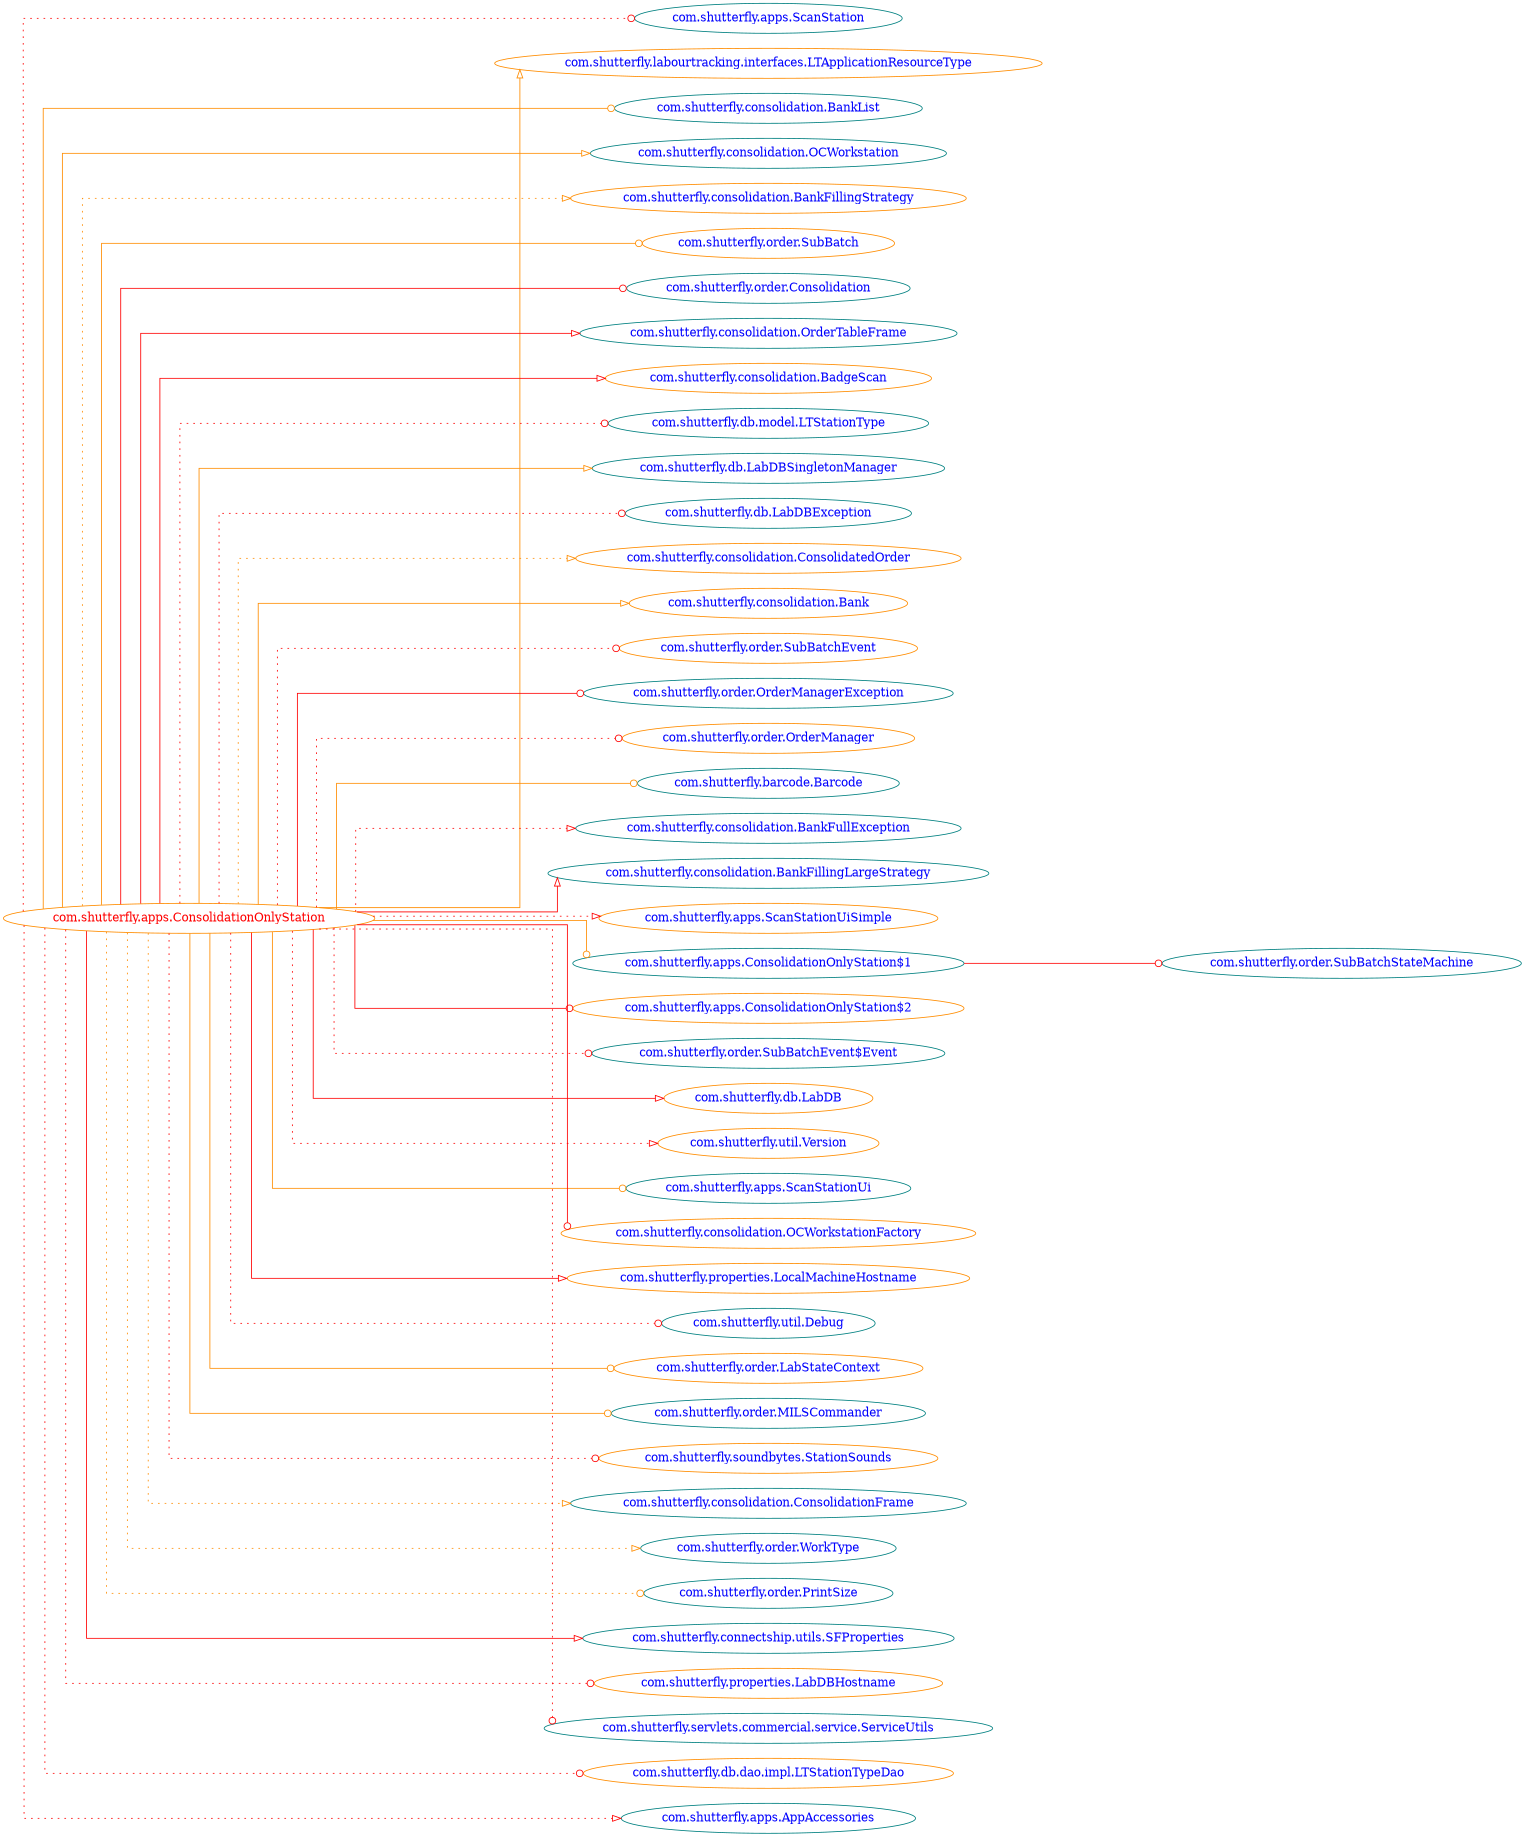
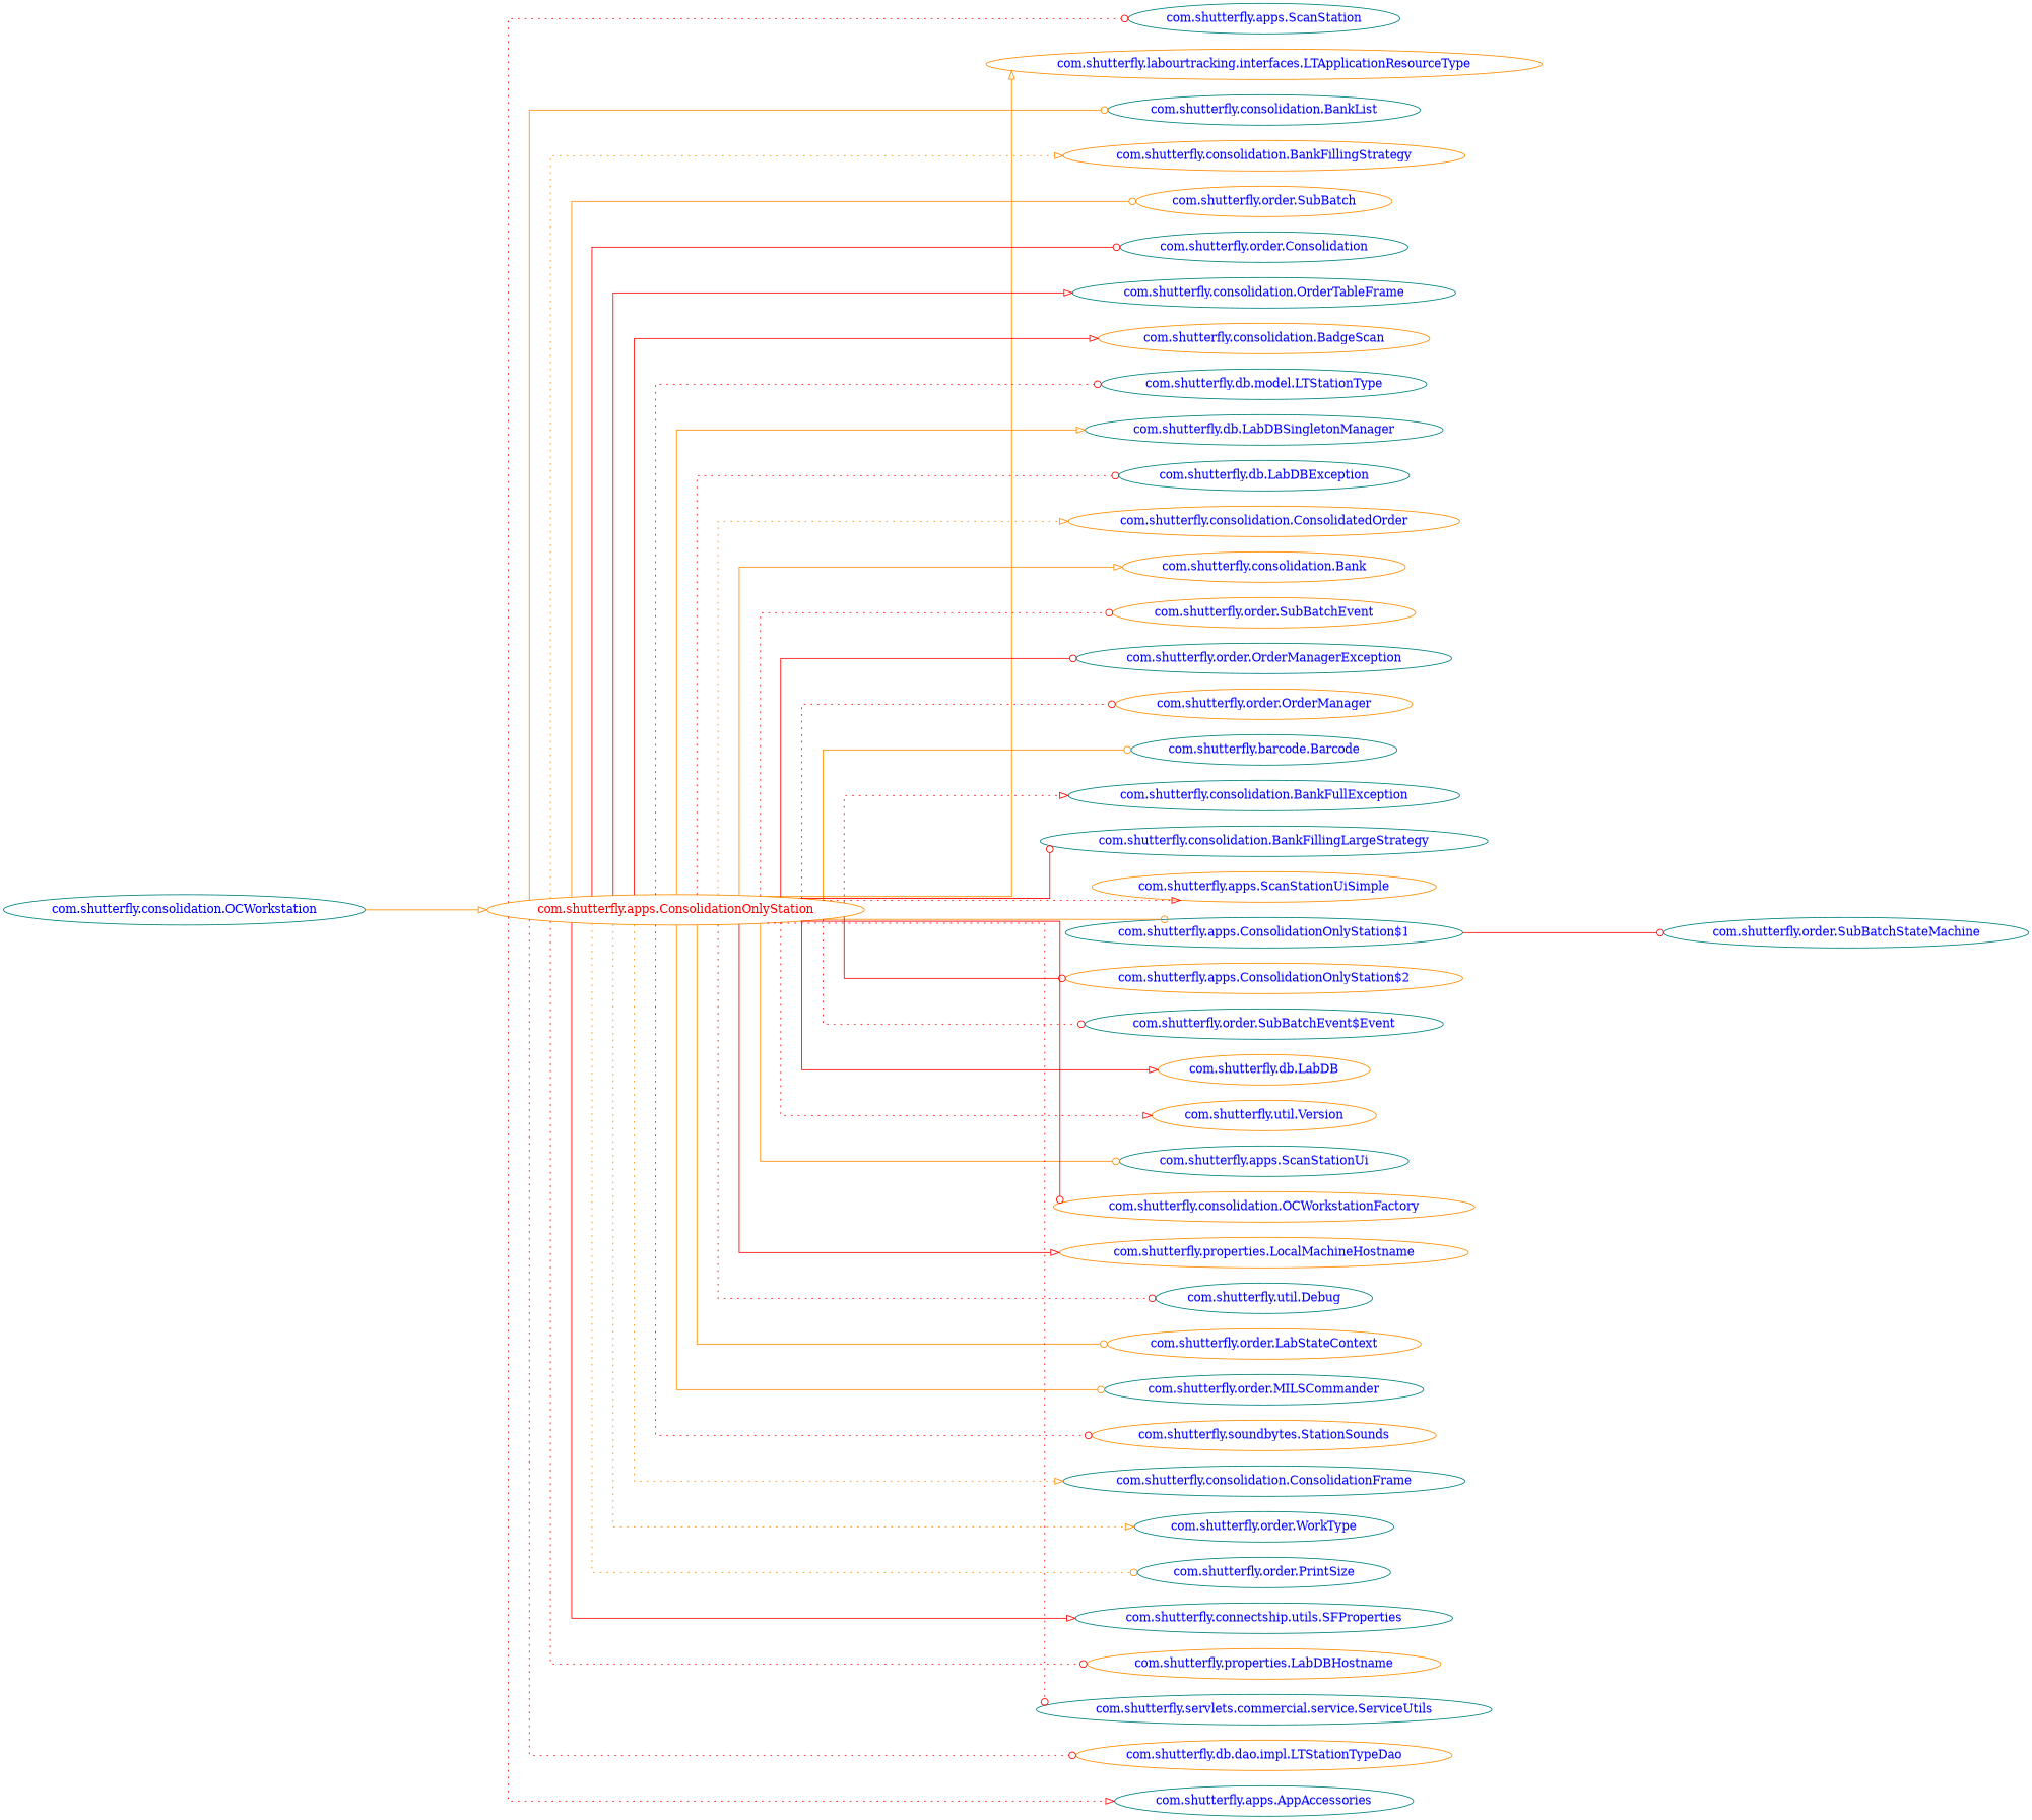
  digraph {
    concentrate=true
    rankdir=LR
    ranksep=2.0
    splines=ortho
    node [color=teal fontcolor=blue]
    edge [arrowhead=odot color=red style=solid]
    "com.shutterfly.apps.ConsolidationOnlyStation" [color=darkorange fontcolor=red]
    "com.shutterfly.apps.ScanStation"
    "com.shutterfly.labourtracking.interfaces.LTApplicationResourceType" [color=darkorange]
    "com.shutterfly.consolidation.BankList"
    "com.shutterfly.consolidation.OCWorkstation"
    "com.shutterfly.consolidation.BankFillingStrategy" [color=darkorange]
    "com.shutterfly.order.SubBatch" [color=darkorange]
    "com.shutterfly.order.Consolidation"
    "com.shutterfly.consolidation.OrderTableFrame"
    "com.shutterfly.consolidation.BadgeScan" [color=darkorange]
    "com.shutterfly.db.model.LTStationType"
    "com.shutterfly.db.LabDBSingletonManager"
    "com.shutterfly.db.LabDBException"
    "com.shutterfly.consolidation.ConsolidatedOrder" [color=darkorange]
    "com.shutterfly.consolidation.Bank" [color=darkorange]
    "com.shutterfly.order.SubBatchEvent" [color=darkorange]
    "com.shutterfly.order.OrderManagerException"
    "com.shutterfly.order.OrderManager" [color=darkorange]
    "com.shutterfly.barcode.Barcode"
    "com.shutterfly.consolidation.BankFullException"
    "com.shutterfly.consolidation.BankFillingLargeStrategy"
    "com.shutterfly.apps.ScanStationUiSimple" [color=darkorange]
    "com.shutterfly.apps.ConsolidationOnlyStation$1"
    "com.shutterfly.apps.ConsolidationOnlyStation$2" [color=darkorange]
    "com.shutterfly.order.SubBatchEvent$Event"
    "com.shutterfly.db.LabDB" [color=darkorange]
    "com.shutterfly.util.Version" [color=darkorange]
    "com.shutterfly.apps.ScanStationUi"
    "com.shutterfly.consolidation.OCWorkstationFactory" [color=darkorange]
    "com.shutterfly.properties.LocalMachineHostname" [color=darkorange]
    "com.shutterfly.util.Debug"
    "com.shutterfly.order.LabStateContext" [color=darkorange]
    "com.shutterfly.order.MILSCommander"
    "com.shutterfly.soundbytes.StationSounds" [color=darkorange]
    "com.shutterfly.consolidation.ConsolidationFrame"
    "com.shutterfly.order.WorkType"
    "com.shutterfly.order.PrintSize"
    "com.shutterfly.connectship.utils.SFProperties"
    "com.shutterfly.properties.LabDBHostname" [color=darkorange]
    "com.shutterfly.servlets.commercial.service.ServiceUtils"
    "com.shutterfly.db.dao.impl.LTStationTypeDao" [color=darkorange]
    "com.shutterfly.apps.AppAccessories"
    "com.shutterfly.order.SubBatchStateMachine"
    "com.shutterfly.apps.ConsolidationOnlyStation" -> "com.shutterfly.apps.ScanStation" [style=dotted]
    "com.shutterfly.apps.ConsolidationOnlyStation" -> "com.shutterfly.labourtracking.interfaces.LTApplicationResourceType" [arrowhead=onormal color=darkorange]
    "com.shutterfly.apps.ConsolidationOnlyStation" -> "com.shutterfly.consolidation.BankList" [color=darkorange]
-   "com.shutterfly.apps.ConsolidationOnlyStation" -> "com.shutterfly.consolidation.OCWorkstation" [arrowhead=onormal color=darkorange]
+   "com.shutterfly.consolidation.OCWorkstation" -> "com.shutterfly.apps.ConsolidationOnlyStation" [arrowhead=onormal color=darkorange]
    "com.shutterfly.apps.ConsolidationOnlyStation" -> "com.shutterfly.consolidation.BankFillingStrategy" [arrowhead=onormal color=darkorange style=dotted]
    "com.shutterfly.apps.ConsolidationOnlyStation" -> "com.shutterfly.order.SubBatch" [color=darkorange]
    "com.shutterfly.apps.ConsolidationOnlyStation" -> "com.shutterfly.order.Consolidation"
    "com.shutterfly.apps.ConsolidationOnlyStation" -> "com.shutterfly.consolidation.OrderTableFrame" [arrowhead=onormal]
    "com.shutterfly.apps.ConsolidationOnlyStation" -> "com.shutterfly.consolidation.BadgeScan" [arrowhead=onormal]
    "com.shutterfly.apps.ConsolidationOnlyStation" -> "com.shutterfly.db.model.LTStationType" [style=dotted]
    "com.shutterfly.apps.ConsolidationOnlyStation" -> "com.shutterfly.db.LabDBSingletonManager" [arrowhead=onormal color=darkorange]
    "com.shutterfly.apps.ConsolidationOnlyStation" -> "com.shutterfly.db.LabDBException" [style=dotted]
    "com.shutterfly.apps.ConsolidationOnlyStation" -> "com.shutterfly.consolidation.ConsolidatedOrder" [arrowhead=onormal color=darkorange style=dotted]
    "com.shutterfly.apps.ConsolidationOnlyStation" -> "com.shutterfly.consolidation.Bank" [arrowhead=onormal color=darkorange]
    "com.shutterfly.apps.ConsolidationOnlyStation" -> "com.shutterfly.order.SubBatchEvent" [style=dotted]
    "com.shutterfly.apps.ConsolidationOnlyStation" -> "com.shutterfly.order.OrderManagerException"
    "com.shutterfly.apps.ConsolidationOnlyStation" -> "com.shutterfly.order.OrderManager" [style=dotted]
    "com.shutterfly.apps.ConsolidationOnlyStation" -> "com.shutterfly.barcode.Barcode" [color=darkorange]
    "com.shutterfly.apps.ConsolidationOnlyStation" -> "com.shutterfly.consolidation.BankFullException" [arrowhead=onormal style=dotted]
-   "com.shutterfly.apps.ConsolidationOnlyStation" -> "com.shutterfly.consolidation.BankFillingLargeStrategy" [arrowhead=onormal]
+   "com.shutterfly.apps.ConsolidationOnlyStation" -> "com.shutterfly.consolidation.BankFillingLargeStrategy"
    "com.shutterfly.apps.ConsolidationOnlyStation" -> "com.shutterfly.apps.ScanStationUiSimple" [arrowhead=onormal style=dotted]
    "com.shutterfly.apps.ConsolidationOnlyStation" -> "com.shutterfly.apps.ConsolidationOnlyStation$1" [color=darkorange]
    "com.shutterfly.apps.ConsolidationOnlyStation" -> "com.shutterfly.apps.ConsolidationOnlyStation$2"
    "com.shutterfly.apps.ConsolidationOnlyStation" -> "com.shutterfly.order.SubBatchEvent$Event" [style=dotted]
    "com.shutterfly.apps.ConsolidationOnlyStation" -> "com.shutterfly.db.LabDB" [arrowhead=onormal]
    "com.shutterfly.apps.ConsolidationOnlyStation" -> "com.shutterfly.util.Version" [arrowhead=onormal style=dotted]
    "com.shutterfly.apps.ConsolidationOnlyStation" -> "com.shutterfly.apps.ScanStationUi" [color=darkorange]
    "com.shutterfly.apps.ConsolidationOnlyStation" -> "com.shutterfly.consolidation.OCWorkstationFactory"
    "com.shutterfly.apps.ConsolidationOnlyStation" -> "com.shutterfly.properties.LocalMachineHostname" [arrowhead=onormal]
    "com.shutterfly.apps.ConsolidationOnlyStation" -> "com.shutterfly.util.Debug" [style=dotted]
    "com.shutterfly.apps.ConsolidationOnlyStation" -> "com.shutterfly.order.LabStateContext" [color=darkorange]
    "com.shutterfly.apps.ConsolidationOnlyStation" -> "com.shutterfly.order.MILSCommander" [color=darkorange]
    "com.shutterfly.apps.ConsolidationOnlyStation" -> "com.shutterfly.soundbytes.StationSounds" [style=dotted]
    "com.shutterfly.apps.ConsolidationOnlyStation" -> "com.shutterfly.consolidation.ConsolidationFrame" [arrowhead=onormal color=darkorange style=dotted]
    "com.shutterfly.apps.ConsolidationOnlyStation" -> "com.shutterfly.order.WorkType" [arrowhead=onormal color=darkorange style=dotted]
    "com.shutterfly.apps.ConsolidationOnlyStation" -> "com.shutterfly.order.PrintSize" [color=darkorange style=dotted]
    "com.shutterfly.apps.ConsolidationOnlyStation" -> "com.shutterfly.connectship.utils.SFProperties" [arrowhead=onormal]
    "com.shutterfly.apps.ConsolidationOnlyStation" -> "com.shutterfly.properties.LabDBHostname" [style=dotted]
    "com.shutterfly.apps.ConsolidationOnlyStation" -> "com.shutterfly.servlets.commercial.service.ServiceUtils" [style=dotted]
    "com.shutterfly.apps.ConsolidationOnlyStation" -> "com.shutterfly.db.dao.impl.LTStationTypeDao" [style=dotted]
    "com.shutterfly.apps.ConsolidationOnlyStation" -> "com.shutterfly.apps.AppAccessories" [arrowhead=onormal style=dotted]
    "com.shutterfly.apps.ConsolidationOnlyStation$1" -> "com.shutterfly.order.SubBatchStateMachine"
  }
